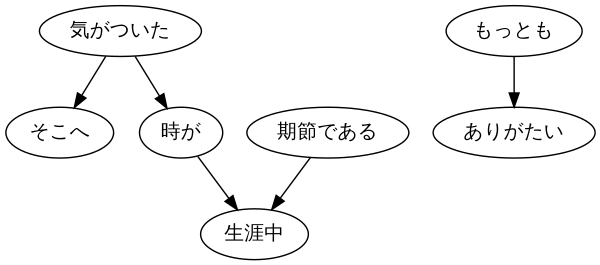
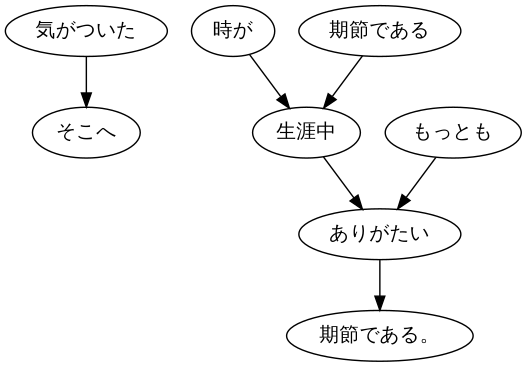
  digraph {
    n1 [label="そこへ"]
    n2 [label="気がついた"]
    n3 [label="時が"]
    n4 [label="生涯中"]
+   n5 [label="期節である。"]
    n6 [label="期節である"]
    n7 [label="ありがたい"]
    n8 [label="もっとも"]
    n2 -> n1
-   n2 -> n3
    n3 -> n4
+   n4 -> n7
    n6 -> n4
+   n7 -> n5
    n8 -> n7
  }
